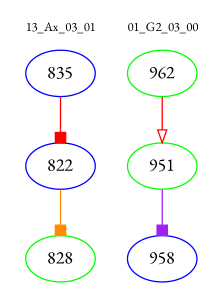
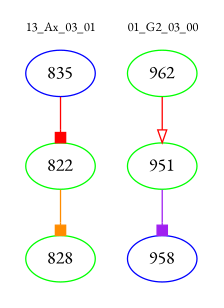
  digraph {
    fontname="EB Garamond"
    node [color=green fontname="EB Garamond"]
    edge [arrowhead=box color=red fontname="EB Garamond"]
    n1 [color=blue label=835]
-   n2 [color=blue label=822]
+   n2 [label=822]
    n3 [label=828]
    n4 [label=962]
    n5 [label=951]
    n6 [color=blue label=958]
    subgraph cluster_1 {
      color=white
      fontsize=10
      label="13_Ax_03_01"
      n1
      n2
      n3
    }
    subgraph cluster_2 {
      color=white
      fontsize=10
      label="01_G2_03_00"
      n4
      n5
      n6
    }
    n1 -> n2
    n2 -> n3 [color=darkorange]
    n4 -> n5 [arrowhead=onormal]
    n5 -> n6 [color=purple]
  }
